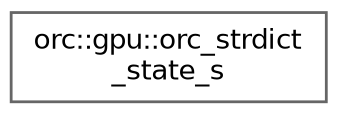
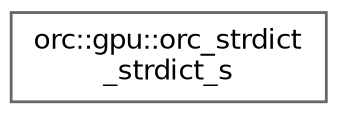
  digraph {
    rankdir=LR
-   n1 [color=gray40 fillcolor=white fontname=Helvetica fontsize=10 height=0.2 label="orc::gpu::orc_strdict\l_state_s" shape=record style=filled width=0.4]
+   n1 [color=gray40 fillcolor=white fontname=Helvetica fontsize=10 height=0.2 label="orc::gpu::orc_strdict\l_strdict_s" shape=record style=filled width=0.4]
  }
